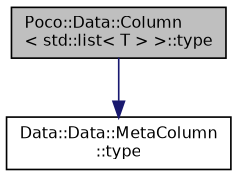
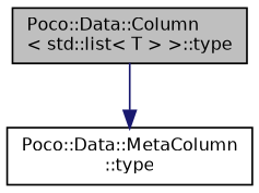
  digraph {
    rankdir=TB
    node [color=black fontname=Helvetica fontsize=10 shape=record style=filled]
    n1 [fillcolor=grey75 fontcolor=black height=0.2 label="Poco::Data::Column\l\< std::list\< T \> \>::type" width=0.4]
-   n2 [fillcolor=white height=0.2 label="Data::Data::MetaColumn\l::type" width=0.4]
+   n2 [fillcolor=white height=0.2 label="Poco::Data::MetaColumn\l::type" width=0.4]
    n1 -> n2 [color=midnightblue fontname=Helvetica fontsize=10 labelfontname=Helvetica labelfontsize=10 style=solid]
  }
